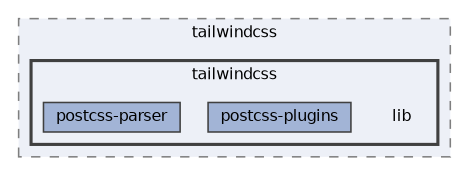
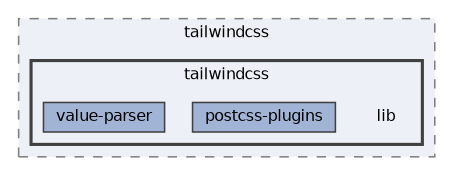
  digraph {
    compound=true
    node [fontname=Helvetica fontsize=10 shape=box color=grey25 fillcolor="#a2b4d6" style=filled]
    n1 [height=0.2 label=lib shape=plaintext width=0.4 color="" fillcolor="" style=""]
    n2 [height=0.2 label="postcss-plugins" width=0.4]
-   n3 [height=0.2 label="postcss-parser" width=0.4]
+   n3 [height=0.2 label="value-parser" width=0.4]
    subgraph cluster_1 {
      bgcolor="#edf0f7"
      fontname=Helvetica
      fontsize=10
      label=tailwindcss
      pencolor=grey50
      style="filled,dashed"
      subgraph cluster_2 {
        bgcolor="#edf0f7"
        fontname=Helvetica
        fontsize=10
        pencolor=grey25
        style="filled,bold"
        n1
        n2
        n3
      }
    }
  }
